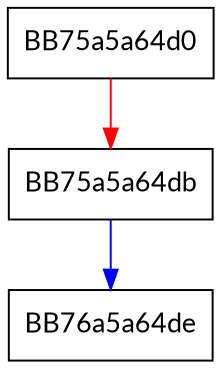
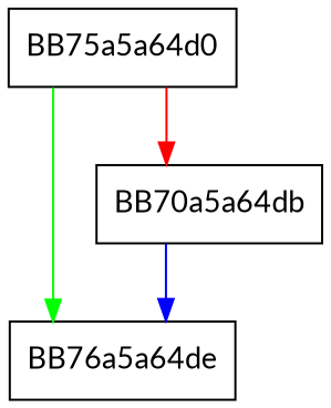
  digraph {
    fontname=Lato
    splines=ortho
    node [fontname=Lato shape=box]
    edge [fontname=Lato]
    n1 [label=BB76a5a64de]
    BB75a5a64d0
-   BB75a5a64db
+   BB75a5a64db [label=BB70a5a64db]
+   BB75a5a64d0 -> n1 [color=green]
    BB75a5a64d0 -> BB75a5a64db [color=red]
    BB75a5a64db -> n1 [color=blue]
  }
